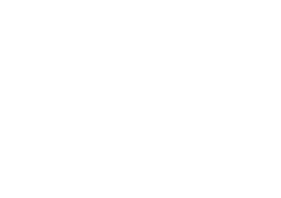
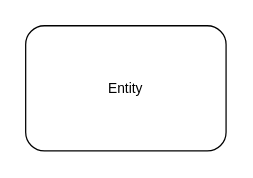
  <mxCell id="0" />
  <mxCell id="1" parent="0" />
+ <mxCell id="2" value="Entity" style="whiteSpace=wrap;html=1;align=center;rounded=1;sketch=0;fontSize=11;" vertex="1" parent="1"><mxGeometry x="20" y="20" width="160" height="100" as="geometry" /></mxCell>
